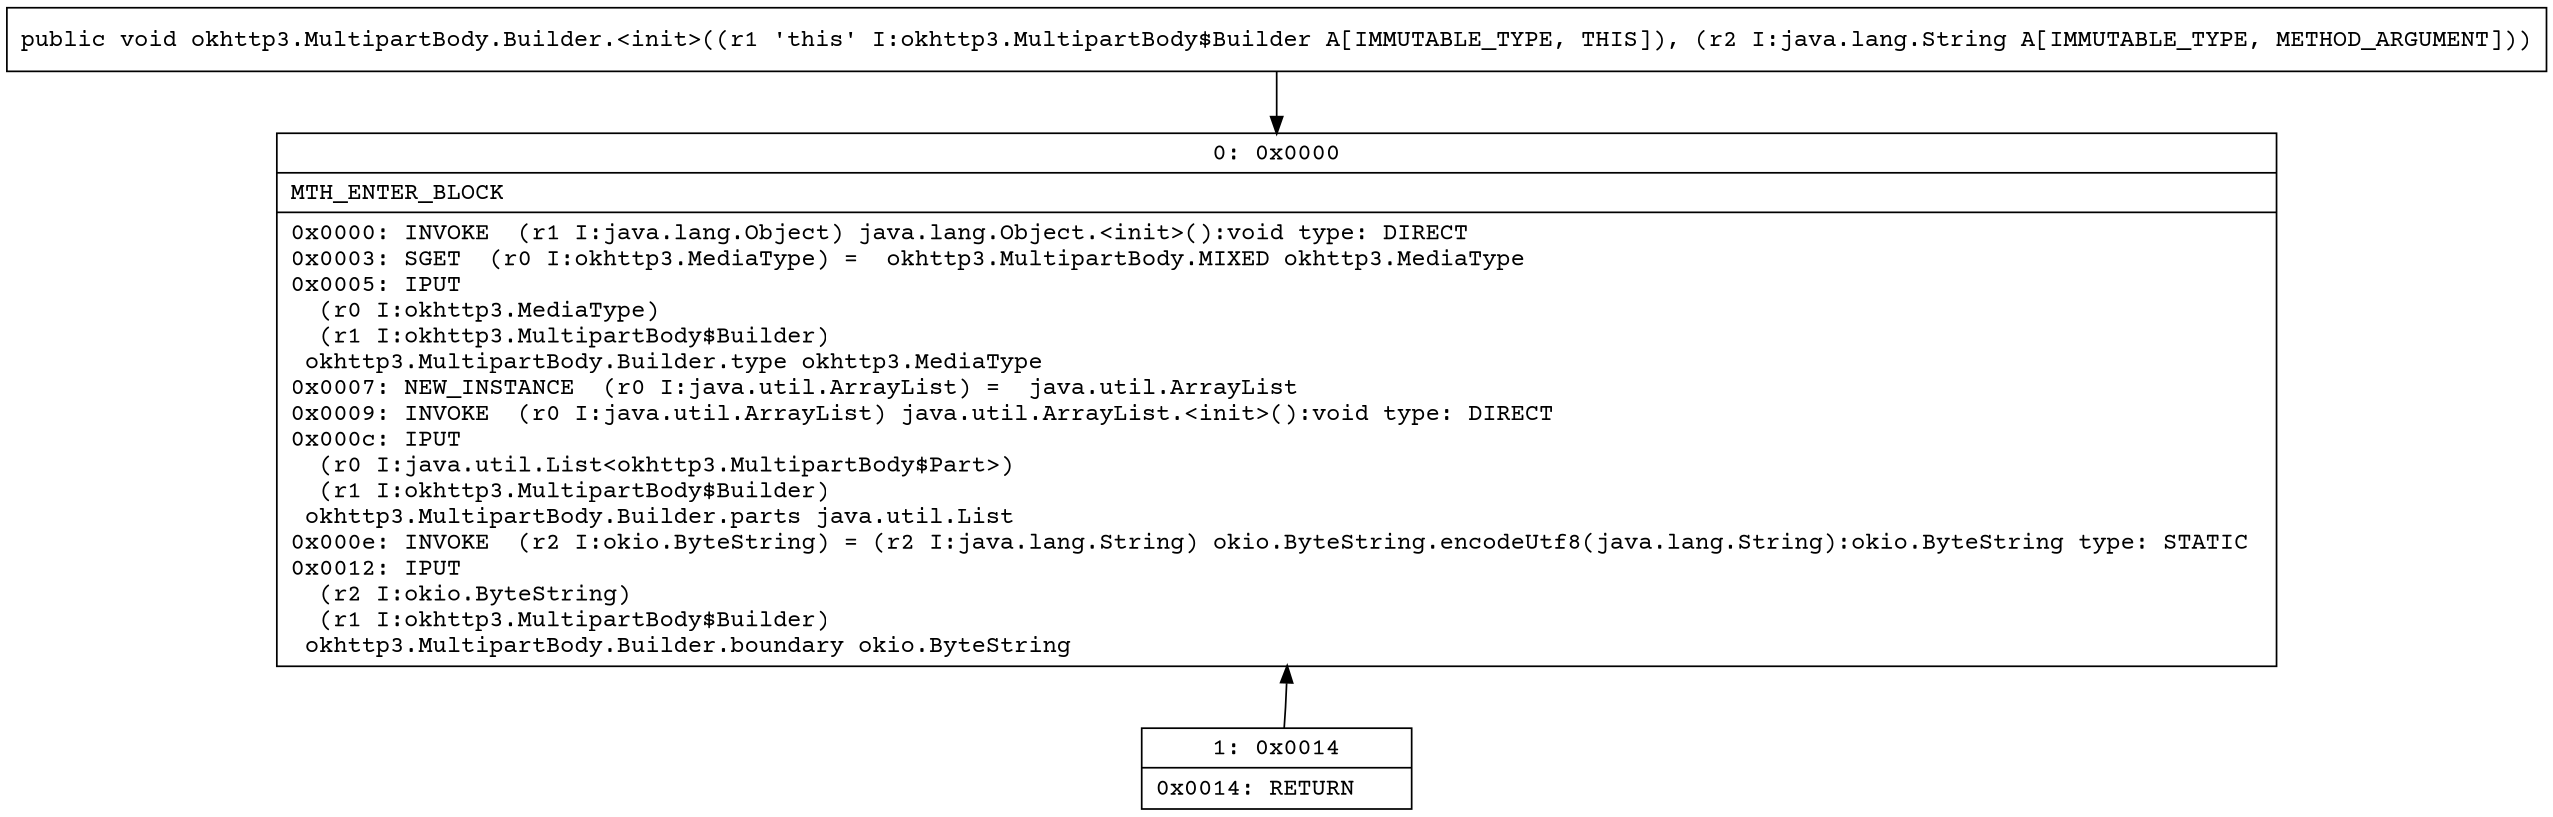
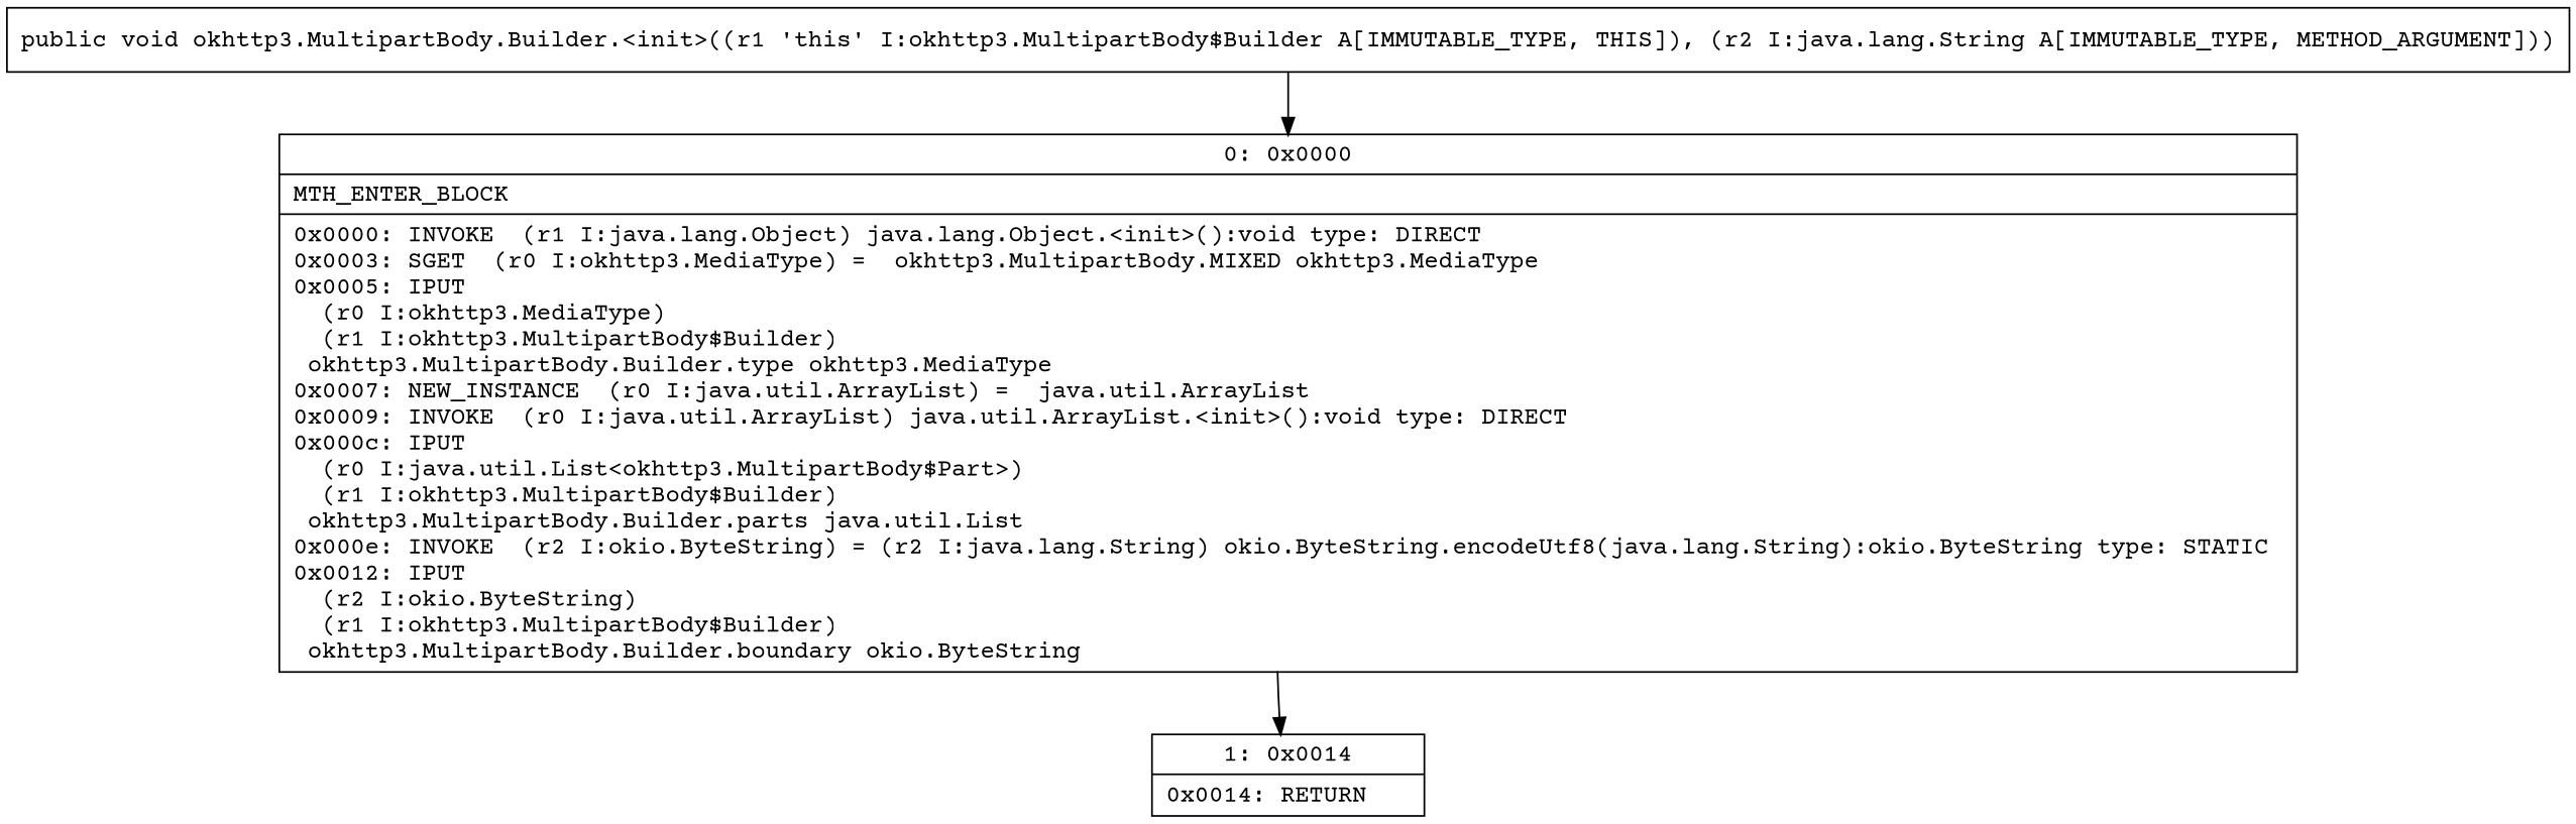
  digraph {
    fontname="Courier Prime"
    node [shape=record fontname="Courier Prime"]
    edge [fontname="Courier Prime"]
    n1 [label="{0\:\ 0x0000|MTH_ENTER_BLOCK\l|0x0000: INVOKE  (r1 I:java.lang.Object) java.lang.Object.\<init\>():void type: DIRECT \l0x0003: SGET  (r0 I:okhttp3.MediaType) =  okhttp3.MultipartBody.MIXED okhttp3.MediaType \l0x0005: IPUT  \l  (r0 I:okhttp3.MediaType)\l  (r1 I:okhttp3.MultipartBody$Builder)\l okhttp3.MultipartBody.Builder.type okhttp3.MediaType \l0x0007: NEW_INSTANCE  (r0 I:java.util.ArrayList) =  java.util.ArrayList \l0x0009: INVOKE  (r0 I:java.util.ArrayList) java.util.ArrayList.\<init\>():void type: DIRECT \l0x000c: IPUT  \l  (r0 I:java.util.List\<okhttp3.MultipartBody$Part\>)\l  (r1 I:okhttp3.MultipartBody$Builder)\l okhttp3.MultipartBody.Builder.parts java.util.List \l0x000e: INVOKE  (r2 I:okio.ByteString) = (r2 I:java.lang.String) okio.ByteString.encodeUtf8(java.lang.String):okio.ByteString type: STATIC \l0x0012: IPUT  \l  (r2 I:okio.ByteString)\l  (r1 I:okhttp3.MultipartBody$Builder)\l okhttp3.MultipartBody.Builder.boundary okio.ByteString \l}"]
    n2 [label="{1\:\ 0x0014|0x0014: RETURN   \l}"]
    n3 [label="{public void okhttp3.MultipartBody.Builder.\<init\>((r1 'this' I:okhttp3.MultipartBody$Builder A[IMMUTABLE_TYPE, THIS]), (r2 I:java.lang.String A[IMMUTABLE_TYPE, METHOD_ARGUMENT])) }"]
-   n2 -> n1
+   n1 -> n2
    n3 -> n1
  }
